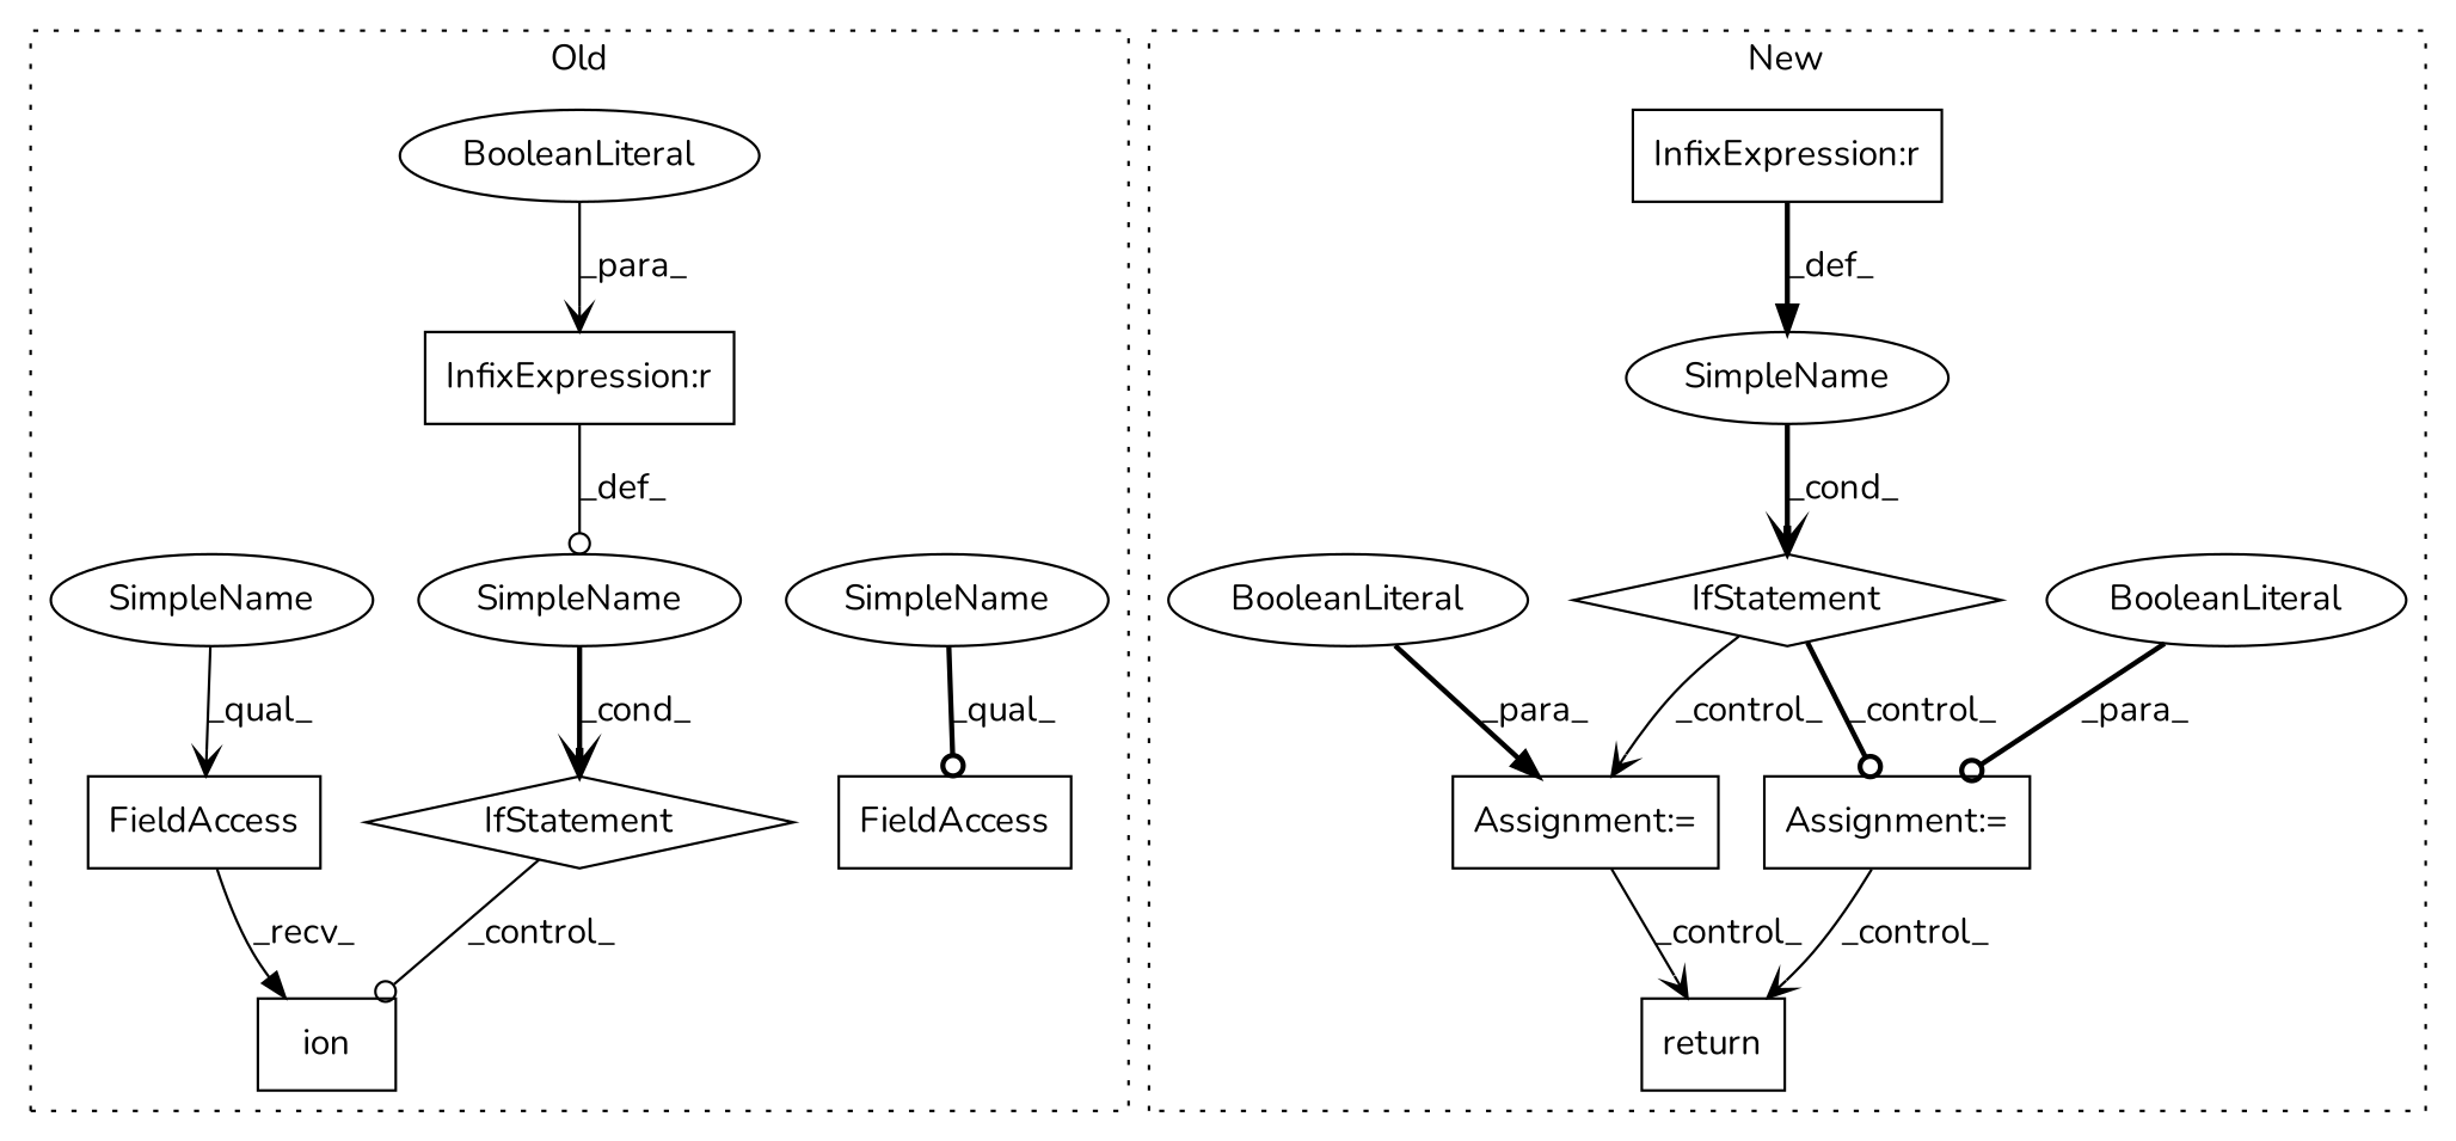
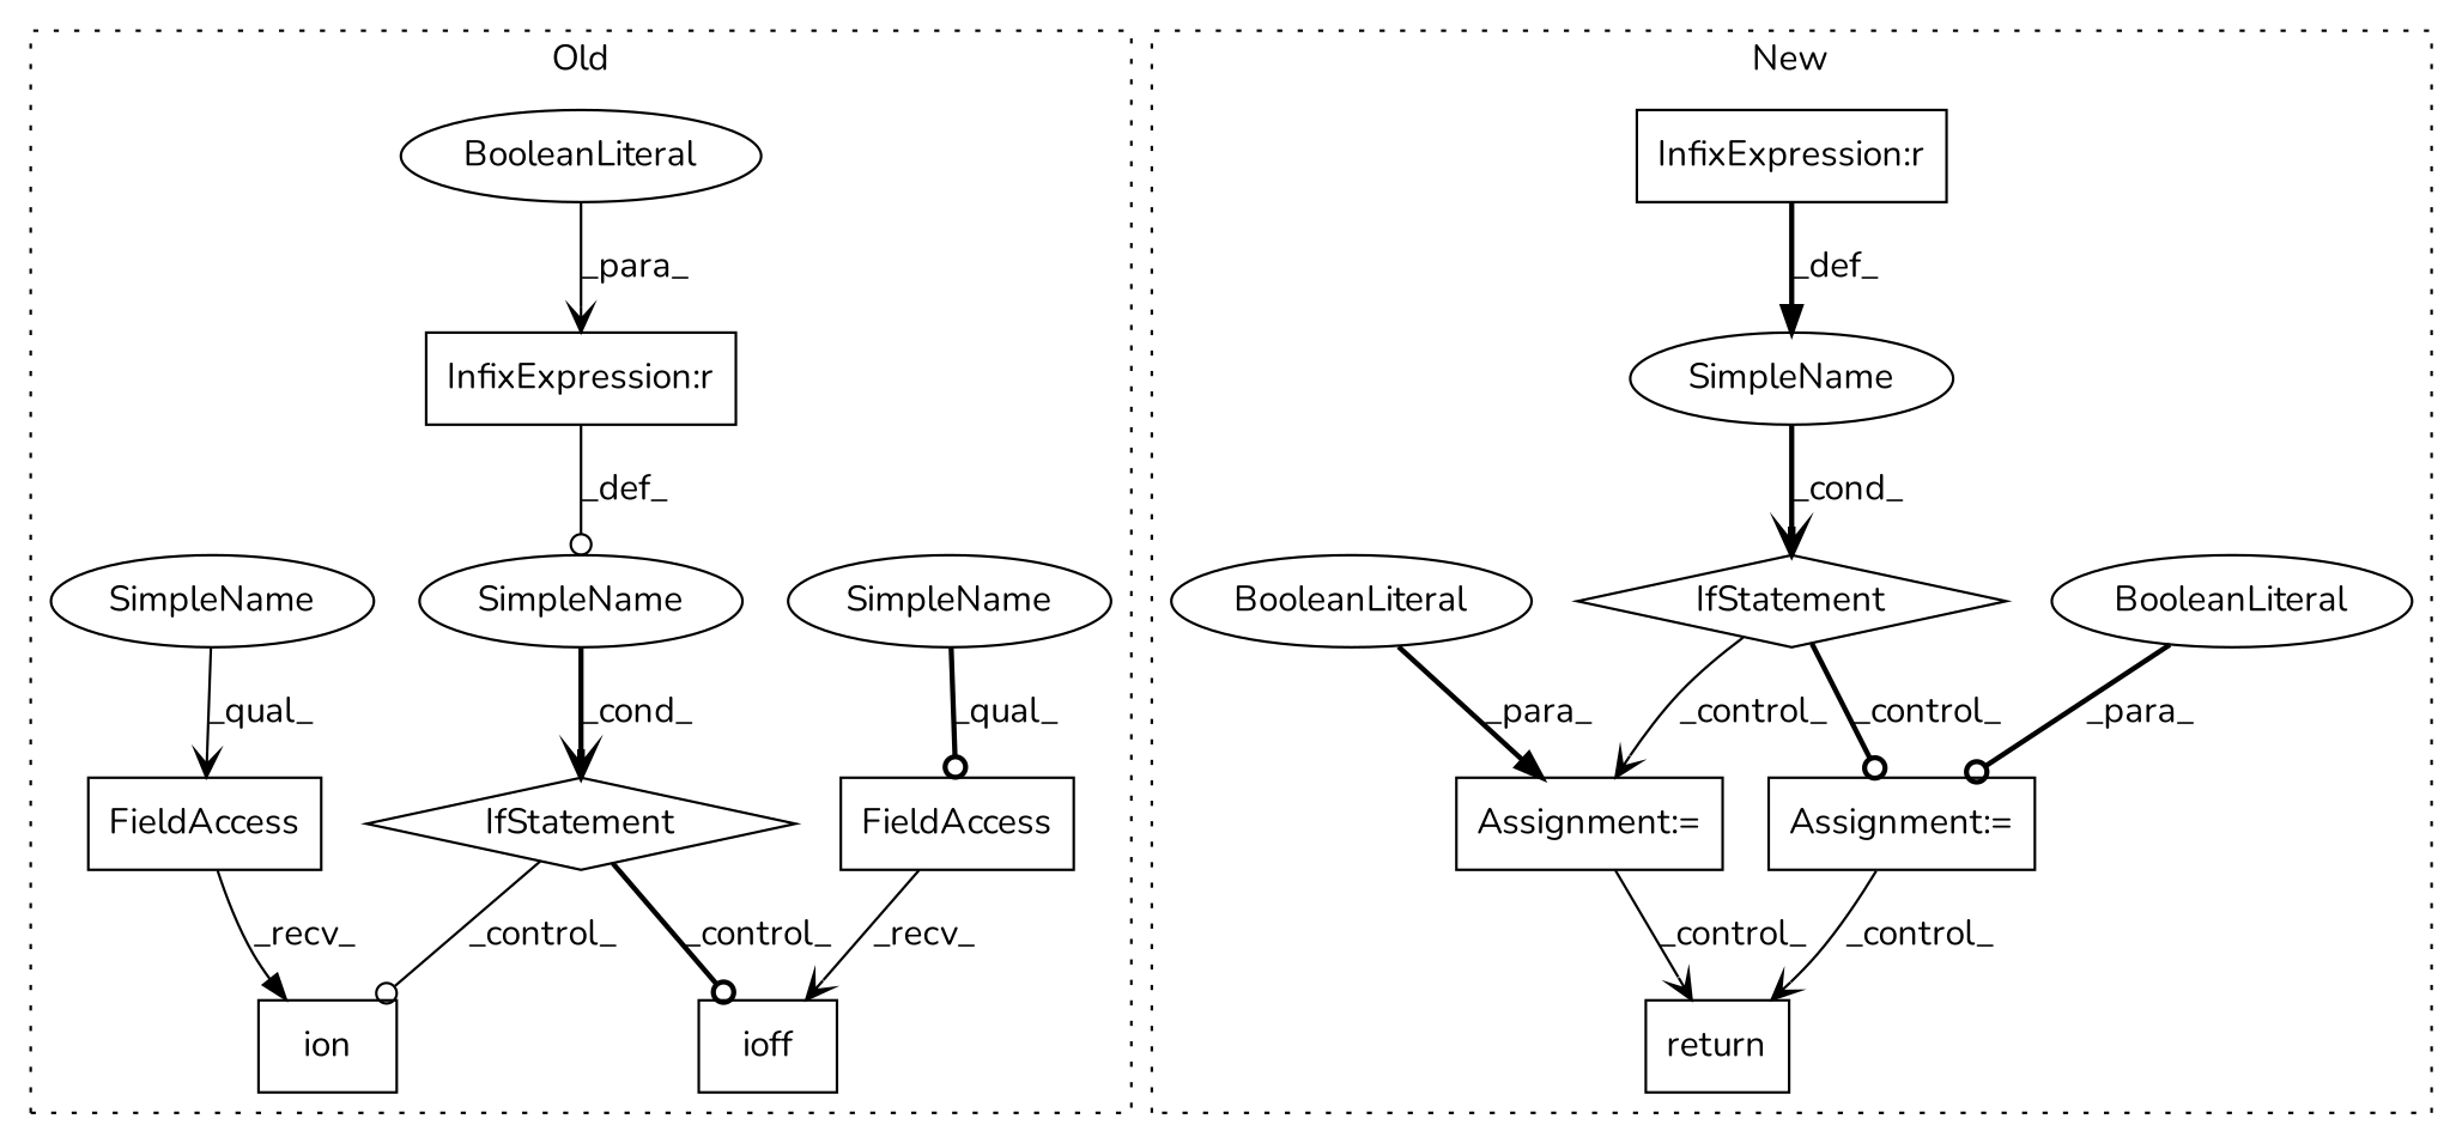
  digraph {
    fontname=Nunito
    node [a=42 l=5 shape=box fontname=Nunito]
    edge [style=solid arrowhead=vee fontname=Nunito]
+   n1 [a=32 l=6 label=ioff s=5839]
    n2 [a=22 l=17 label=FieldAccess s=5821]
    n3 [label=SimpleName shape=ellipse l=""]
    n4 [a=32 label=ion s=5885]
    n5 [a=27 l=4 label="InfixExpression:r" s=5802]
    n6 [a=9 label=BooleanLiteral s=5806 shape=ellipse]
    n7 [a=22 l=17 label=FieldAccess s=5867]
    n8 [a=25 l="4,2" label=IfStatement s="5794,5811" shape=diamond]
    n9 [l=10 label=SimpleName s=5821 shape=ellipse]
    n10 [l=10 label=SimpleName s=5867 shape=ellipse]
    n11 [a=25 l="4,2" label=IfStatement s="10237,10253" shape=diamond]
    n12 [a=7 l=1 label="Assignment:=" s=10373]
    n13 [a=9 label=BooleanLiteral s=10374 shape=ellipse]
    n14 [a=27 l=4 label="InfixExpression:r" s=10245]
    n15 [label=SimpleName shape=ellipse l=""]
    n16 [a=7 l=1 label="Assignment:=" s=10342]
    n17 [a=9 l=4 label=BooleanLiteral s=10343 shape=ellipse]
    n18 [a=41 l=7 label=return s=11000]
    subgraph cluster_1 {
      label=Old
      style=dotted
+     n1
      n2
      n3
      n4
      n5
      n6
      n7
      n8
      n9
      n10
    }
    subgraph cluster_2 {
      label=New
      style=dotted
      n11
      n12
      n13
      n14
      n15
      n16
      n17
      n18
    }
+   n2 -> n1 [label=_recv_]
    n3 -> n8 [label=_cond_ style=bold]
    n5 -> n3 [label=_def_ arrowhead=odot]
    n6 -> n5 [label=_para_]
    n7 -> n4 [label=_recv_ arrowhead=normal]
+   n8 -> n1 [label=_control_ style=bold arrowhead=odot]
    n8 -> n4 [label=_control_ arrowhead=odot]
    n9 -> n2 [label=_qual_ style=bold arrowhead=odot]
    n10 -> n7 [label=_qual_]
    n11 -> n12 [label=_control_ style=bold arrowhead=odot]
    n11 -> n16 [label=_control_]
    n12 -> n18 [label=_control_]
    n13 -> n12 [label=_para_ style=bold arrowhead=odot]
    n14 -> n15 [label=_def_ style=bold arrowhead=normal]
    n15 -> n11 [label=_cond_ style=bold]
    n16 -> n18 [label=_control_]
    n17 -> n16 [label=_para_ style=bold arrowhead=normal]
  }
